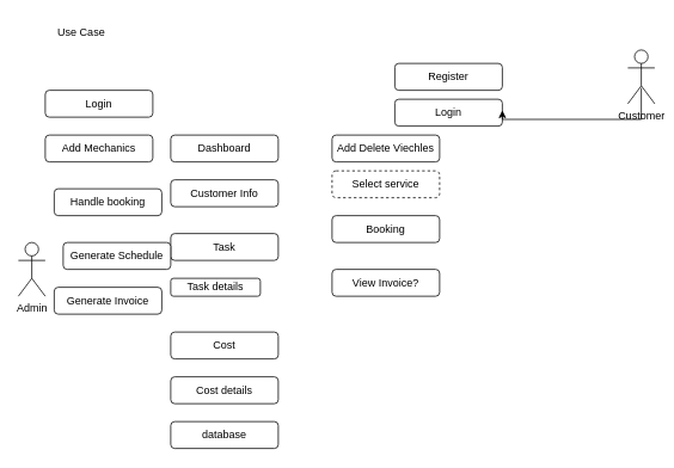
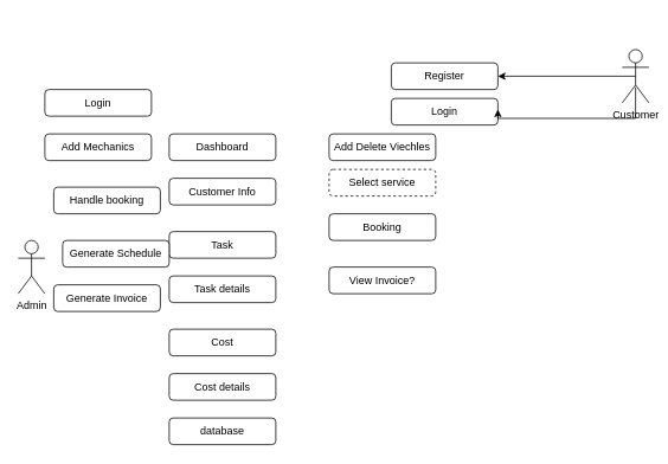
  <mxCell id="0" />
  <mxCell id="1" parent="0" />
  <mxCell id="2" value="Admin" style="shape=umlActor;verticalLabelPosition=bottom;verticalAlign=top;html=1;outlineConnect=0;" parent="1" vertex="1"><mxGeometry x="20" y="270" width="30" height="60" as="geometry" /></mxCell>
+ <mxCell id="3" style="edgeStyle=orthogonalEdgeStyle;rounded=0;orthogonalLoop=1;jettySize=auto;html=1;exitX=0.5;exitY=0.5;exitDx=0;exitDy=0;exitPerimeter=0;entryX=1;entryY=0.5;entryDx=0;entryDy=0;" parent="1" source="4" target="18" edge="1"><mxGeometry relative="1" as="geometry"><mxPoint x="620" y="180" as="targetPoint" /></mxGeometry></mxCell>
  <mxCell id="4" value="Customer" style="shape=umlActor;verticalLabelPosition=bottom;verticalAlign=top;html=1;outlineConnect=0;" parent="1" vertex="1"><mxGeometry x="700" y="55" width="30" height="60" as="geometry" /></mxCell>
  <mxCell id="5" value="Dashboard" style="rounded=1;whiteSpace=wrap;html=1;" parent="1" vertex="1"><mxGeometry x="190" y="150" width="120" height="30" as="geometry" /></mxCell>
  <mxCell id="6" value="Customer Info" style="rounded=1;whiteSpace=wrap;html=1;" parent="1" vertex="1"><mxGeometry x="190" y="200" width="120" height="30" as="geometry" /></mxCell>
  <mxCell id="7" value="Task" style="rounded=1;whiteSpace=wrap;html=1;" parent="1" vertex="1"><mxGeometry x="190" y="260" width="120" height="30" as="geometry" /></mxCell>
- <mxCell id="8" value="Task details" style="rounded=1;whiteSpace=wrap;html=1;" parent="1" vertex="1"><mxGeometry x="190" y="310" width="100" height="20" as="geometry" /></mxCell>
+ <mxCell id="8" value="Task details" style="rounded=1;whiteSpace=wrap;html=1;" parent="1" vertex="1"><mxGeometry x="190" y="310" width="120" height="30" as="geometry" /></mxCell>
  <mxCell id="9" value="Cost" style="rounded=1;whiteSpace=wrap;html=1;" parent="1" vertex="1"><mxGeometry x="190" y="370" width="120" height="30" as="geometry" /></mxCell>
  <mxCell id="10" value="Cost details" style="rounded=1;whiteSpace=wrap;html=1;" parent="1" vertex="1"><mxGeometry x="190" y="420" width="120" height="30" as="geometry" /></mxCell>
  <mxCell id="11" value="database" style="rounded=1;whiteSpace=wrap;html=1;" parent="1" vertex="1"><mxGeometry x="190" y="470" width="120" height="30" as="geometry" /></mxCell>
  <mxCell id="12" value="Add Mechanics" style="rounded=1;whiteSpace=wrap;html=1;" parent="1" vertex="1"><mxGeometry x="50" y="150" width="120" height="30" as="geometry" /></mxCell>
  <mxCell id="13" value="Login" style="rounded=1;whiteSpace=wrap;html=1;" parent="1" vertex="1"><mxGeometry x="50" y="100" width="120" height="30" as="geometry" /></mxCell>
  <mxCell id="14" value="Handle booking" style="rounded=1;whiteSpace=wrap;html=1;" parent="1" vertex="1"><mxGeometry x="60" y="210" width="120" height="30" as="geometry" /></mxCell>
  <mxCell id="15" value="Generate Invoice" style="rounded=1;whiteSpace=wrap;html=1;" parent="1" vertex="1"><mxGeometry x="60" y="320" width="120" height="30" as="geometry" /></mxCell>
  <mxCell id="16" value="Generate Schedule" style="rounded=1;whiteSpace=wrap;html=1;" parent="1" vertex="1"><mxGeometry x="70" y="270" width="120" height="30" as="geometry" /></mxCell>
  <mxCell id="17" value="Select service" style="rounded=1;whiteSpace=wrap;html=1;dashed=1;" parent="1" vertex="1"><mxGeometry x="370" y="190" width="120" height="30" as="geometry" /></mxCell>
  <mxCell id="18" value="Register" style="rounded=1;whiteSpace=wrap;html=1;" parent="1" vertex="1"><mxGeometry x="440" y="70" width="120" height="30" as="geometry" /></mxCell>
  <mxCell id="19" value="Login" style="rounded=1;whiteSpace=wrap;html=1;" parent="1" vertex="1"><mxGeometry x="440" y="110" width="120" height="30" as="geometry" /></mxCell>
  <mxCell id="20" value="Add Delete Viechles" style="rounded=1;whiteSpace=wrap;html=1;" parent="1" vertex="1"><mxGeometry x="370" y="150" width="120" height="30" as="geometry" /></mxCell>
  <mxCell id="21" value="Booking" style="rounded=1;whiteSpace=wrap;html=1;" parent="1" vertex="1"><mxGeometry x="370" y="240" width="120" height="30" as="geometry" /></mxCell>
  <mxCell id="22" value="View Invoice?" style="rounded=1;whiteSpace=wrap;html=1;" parent="1" vertex="1"><mxGeometry x="370" y="300" width="120" height="30" as="geometry" /></mxCell>
- <mxCell id="23" value="Use Case" style="text;html=1;align=center;verticalAlign=middle;resizable=0;points=[];autosize=1;strokeColor=none;fillColor=none;" parent="1" vertex="1"><mxGeometry x="50" y="20" width="80" height="30" as="geometry" /></mxCell>
  <mxCell id="24" style="edgeStyle=orthogonalEdgeStyle;rounded=0;orthogonalLoop=1;jettySize=auto;html=1;exitX=0.5;exitY=0.5;exitDx=0;exitDy=0;exitPerimeter=0;" parent="1" edge="1"><mxGeometry relative="1" as="geometry"><mxPoint x="715" y="97.5" as="sourcePoint" /><mxPoint x="560" y="122.5" as="targetPoint" /><Array as="points"><mxPoint x="715" y="132.5" /><mxPoint x="560" y="132.5" /></Array></mxGeometry></mxCell>
